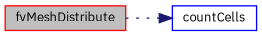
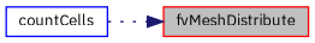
  digraph {
    rankdir=LR
    fontname="IBM Plex Sans"
    node [fontname="IBM Plex Sans" fontsize=10 shape=record]
    n1 [color=red fillcolor=grey75 fontcolor=black height=0.2 label=fvMeshDistribute style=filled width=0.4]
    n2 [color=blue height=0.2 label=countCells width=0.4]
-   n1 -> n2 [color=midnightblue fontname="IBM Plex Sans" fontsize=10 labelfontname=Helvetica labelfontsize=10 style=dotted]
+   n2 -> n1 [color=midnightblue fontname="IBM Plex Sans" fontsize=10 labelfontname=Helvetica labelfontsize=10 style=dotted]
  }
